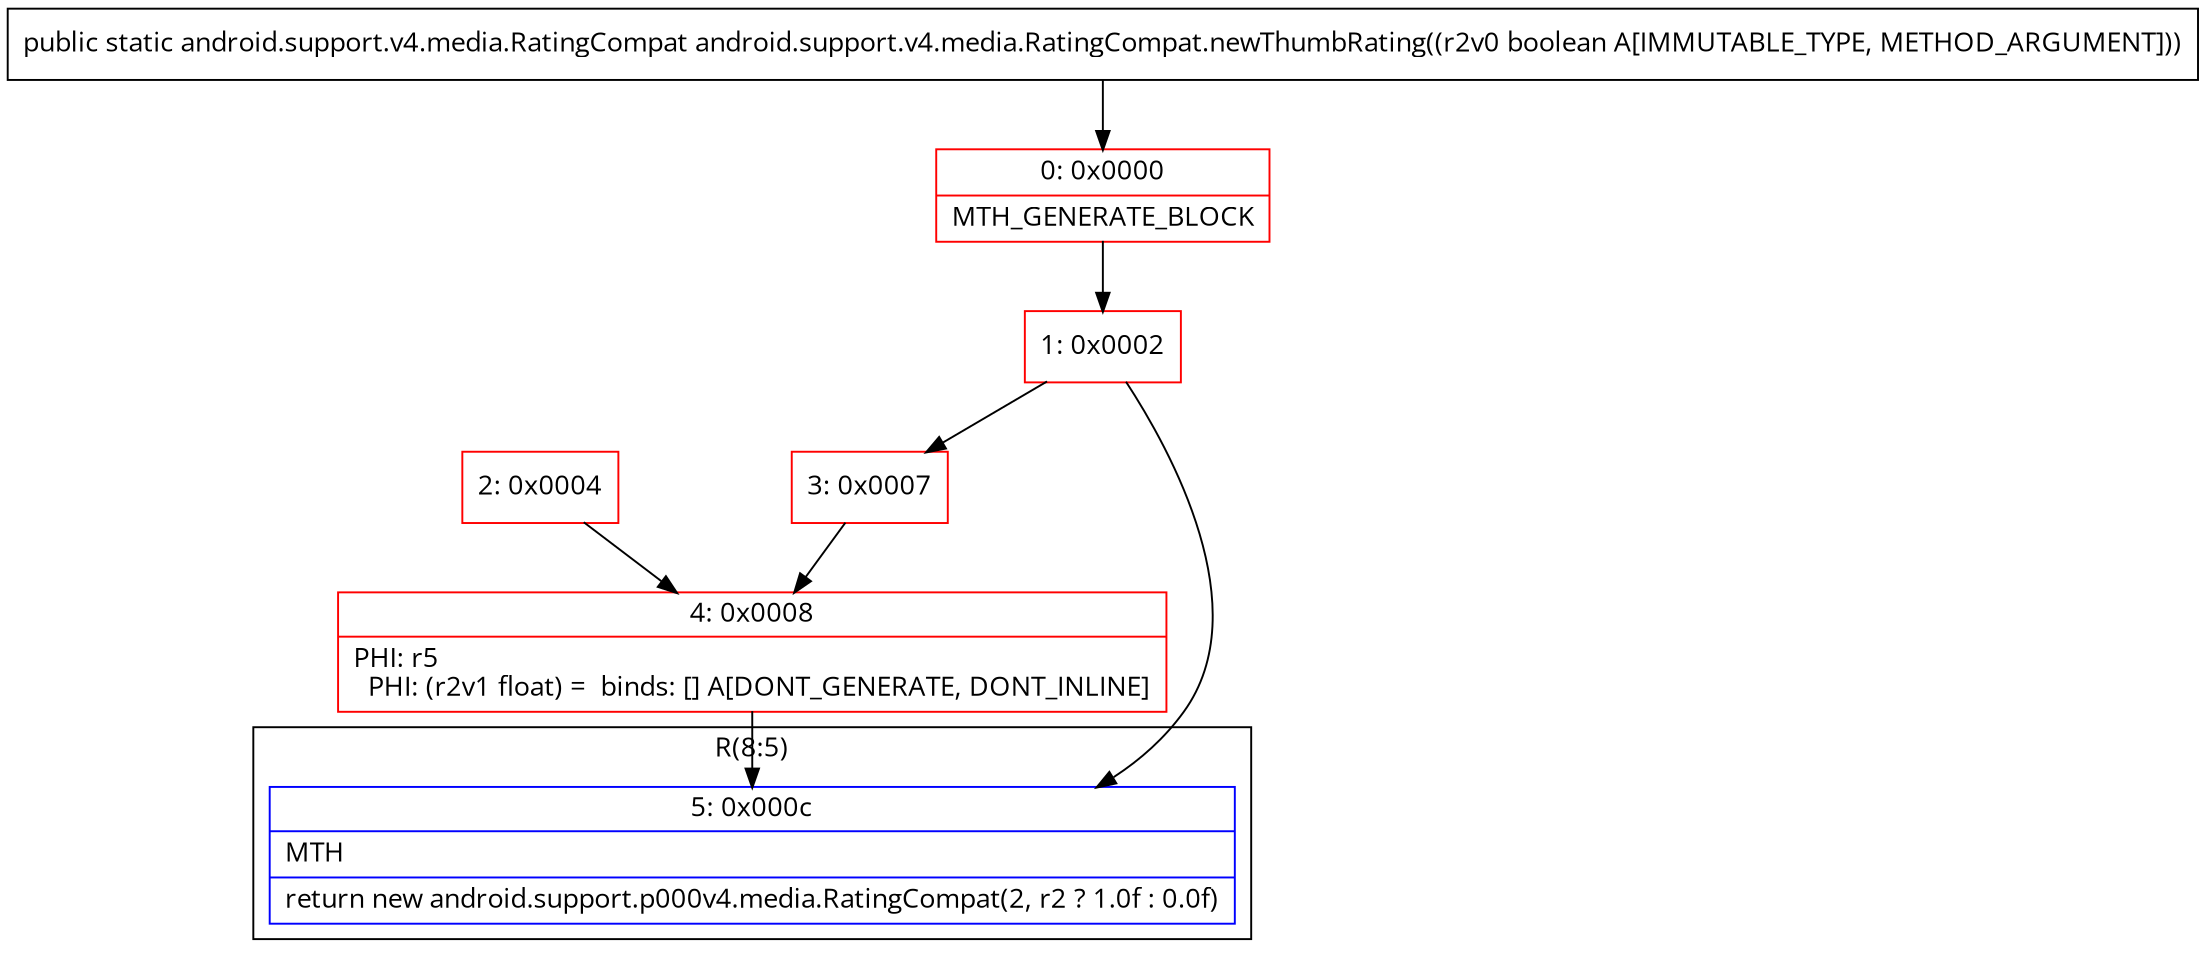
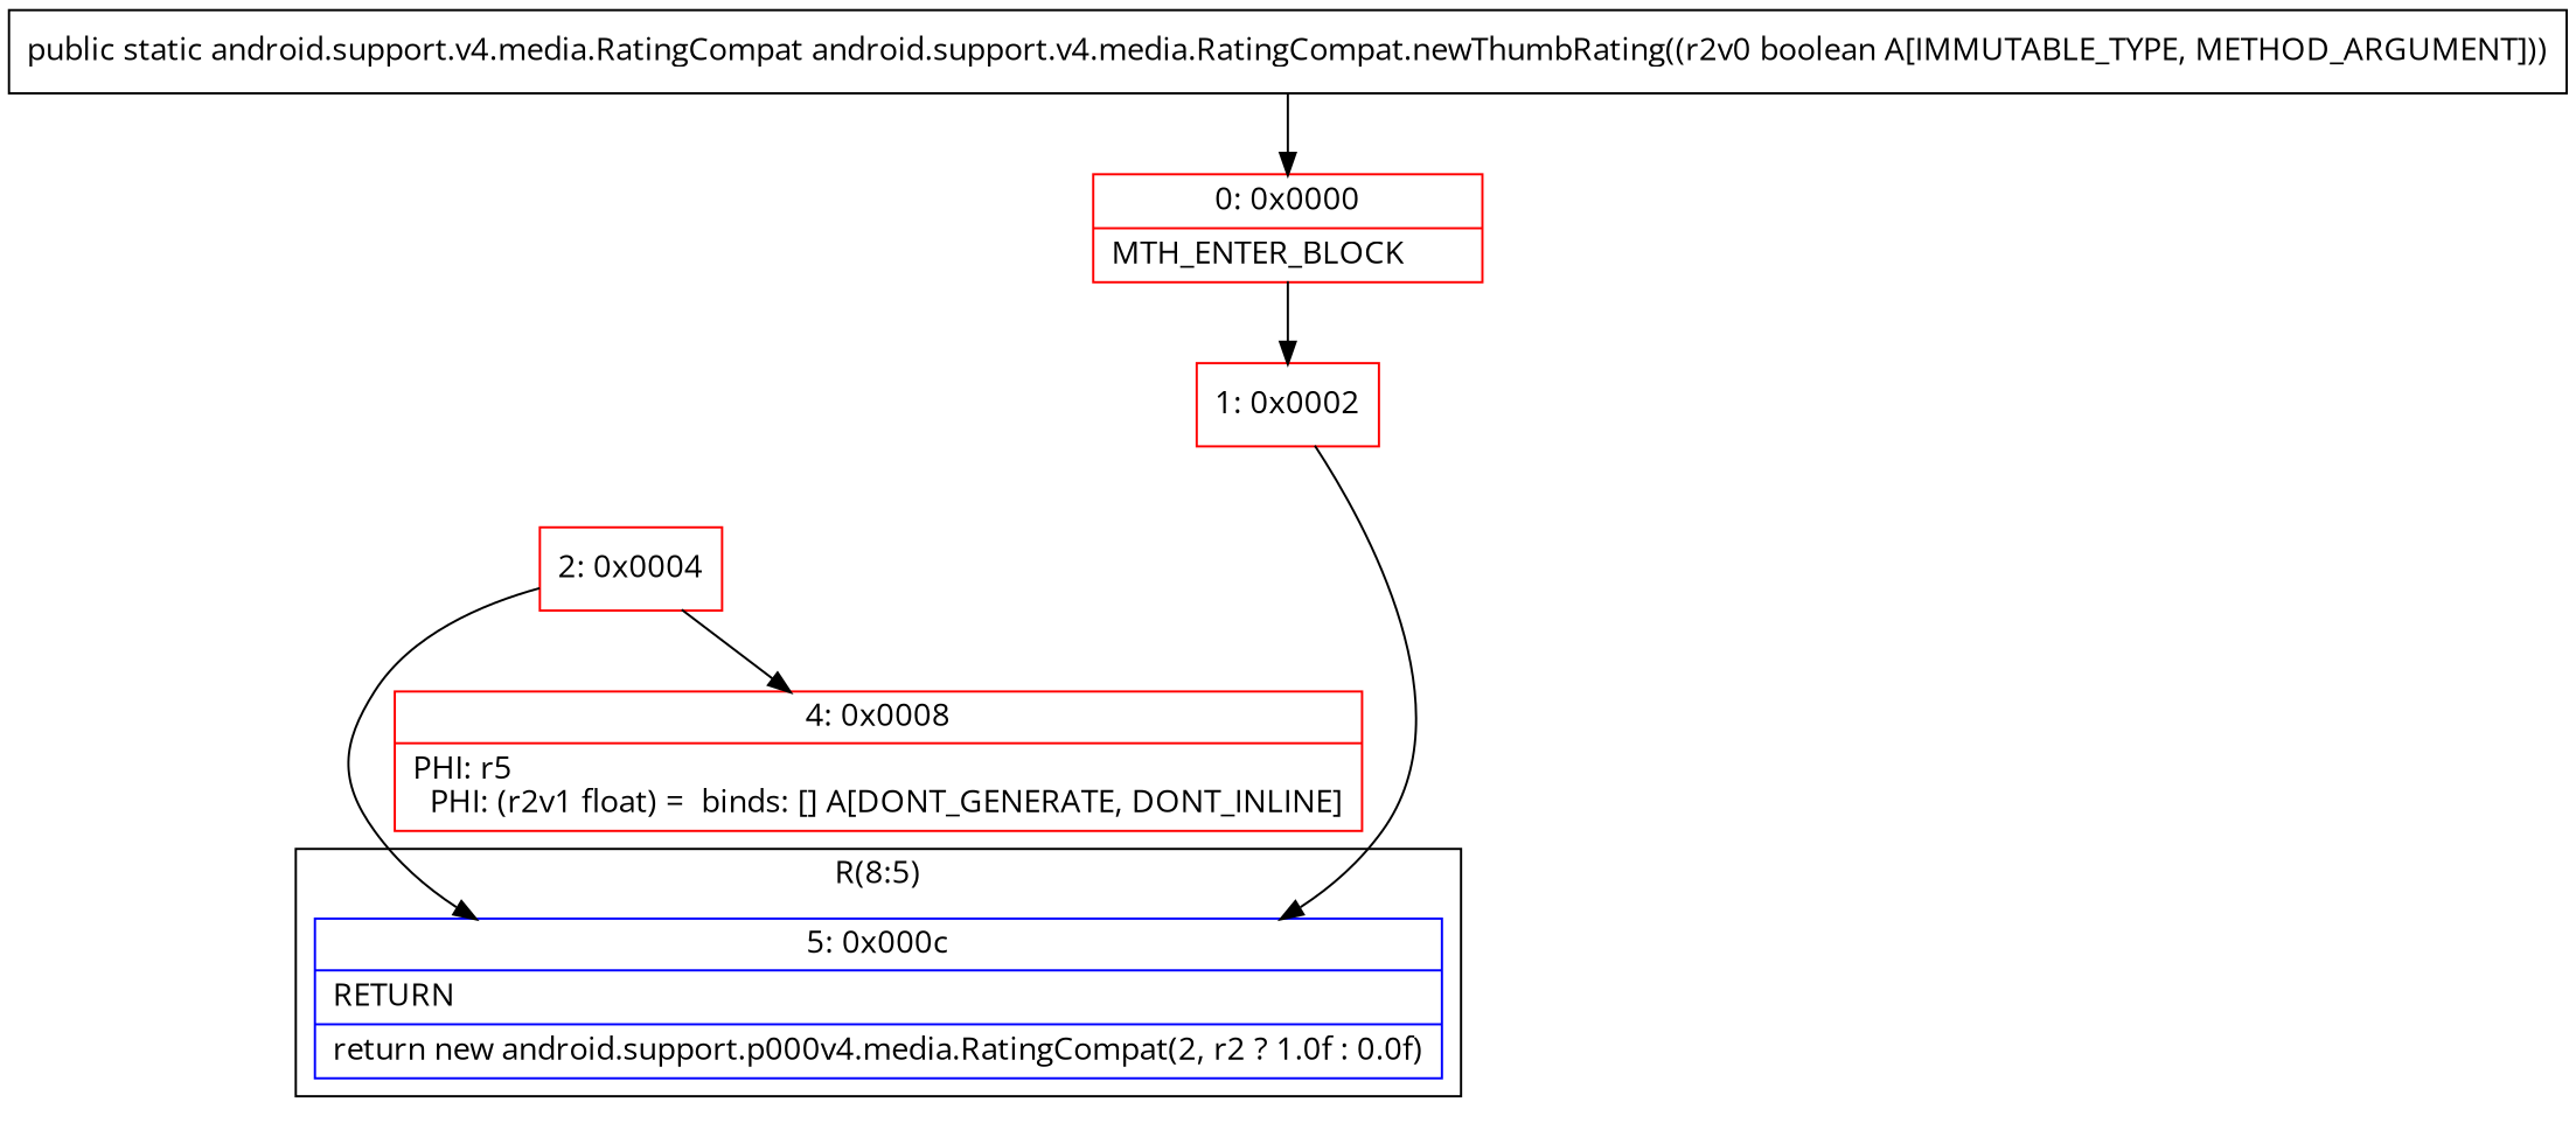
  digraph {
    fontname="Open Sans"
    node [color=red fontname="Open Sans" shape=record]
    edge [fontname="Open Sans"]
-   n1 [color=blue label="{5\:\ 0x000c|MTH\l|return new android.support.p000v4.media.RatingCompat(2, r2 ? 1.0f : 0.0f)\l}"]
-   n2 [label="{0\:\ 0x0000|MTH_GENERATE_BLOCK\l}"]
+   n1 [color=blue label="{5\:\ 0x000c|RETURN\l|return new android.support.p000v4.media.RatingCompat(2, r2 ? 1.0f : 0.0f)\l}"]
+   n2 [label="{0\:\ 0x0000|MTH_ENTER_BLOCK\l}"]
    n3 [label="{1\:\ 0x0002}"]
-   n4 [label="{3\:\ 0x0007}"]
    n5 [label="{2\:\ 0x0004}"]
    n6 [label="{4\:\ 0x0008|PHI: r5 \l  PHI: (r2v1 float) =  binds: [] A[DONT_GENERATE, DONT_INLINE]\l}"]
    n7 [label="{public static android.support.v4.media.RatingCompat android.support.v4.media.RatingCompat.newThumbRating((r2v0 boolean A[IMMUTABLE_TYPE, METHOD_ARGUMENT])) }" color=""]
    subgraph cluster_1 {
      label="R(8:5)"
      n1
    }
    n2 -> n3
    n3 -> n1
-   n3 -> n4
-   n4 -> n6
    n5 -> n6
-   n6 -> n1
+   n5 -> n1
    n7 -> n2
  }
